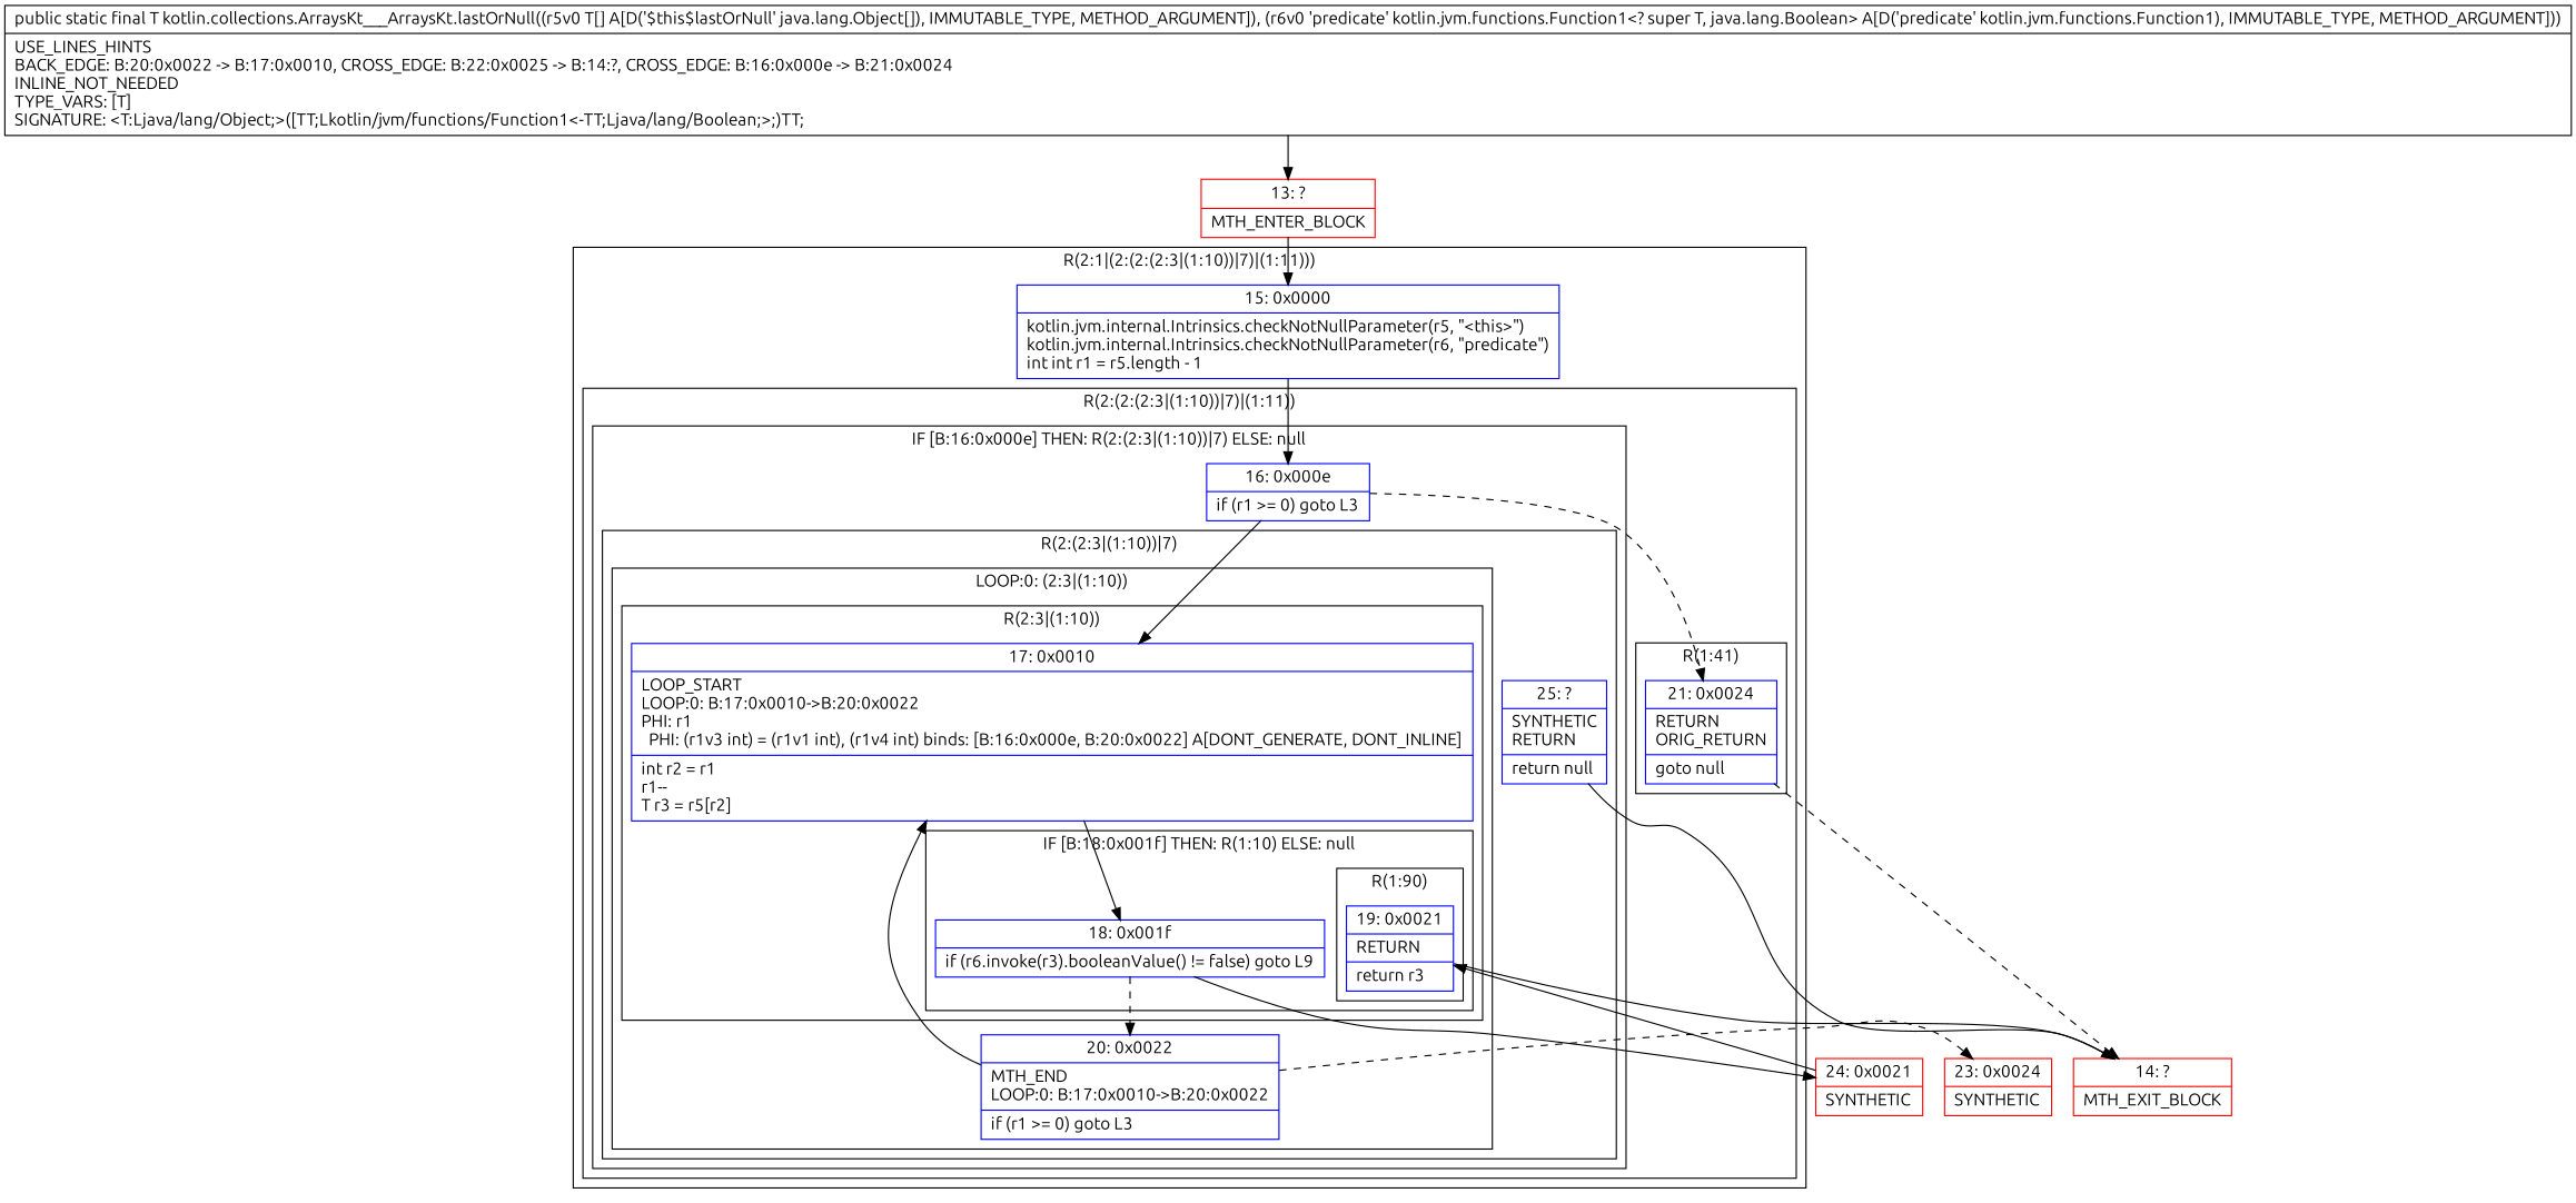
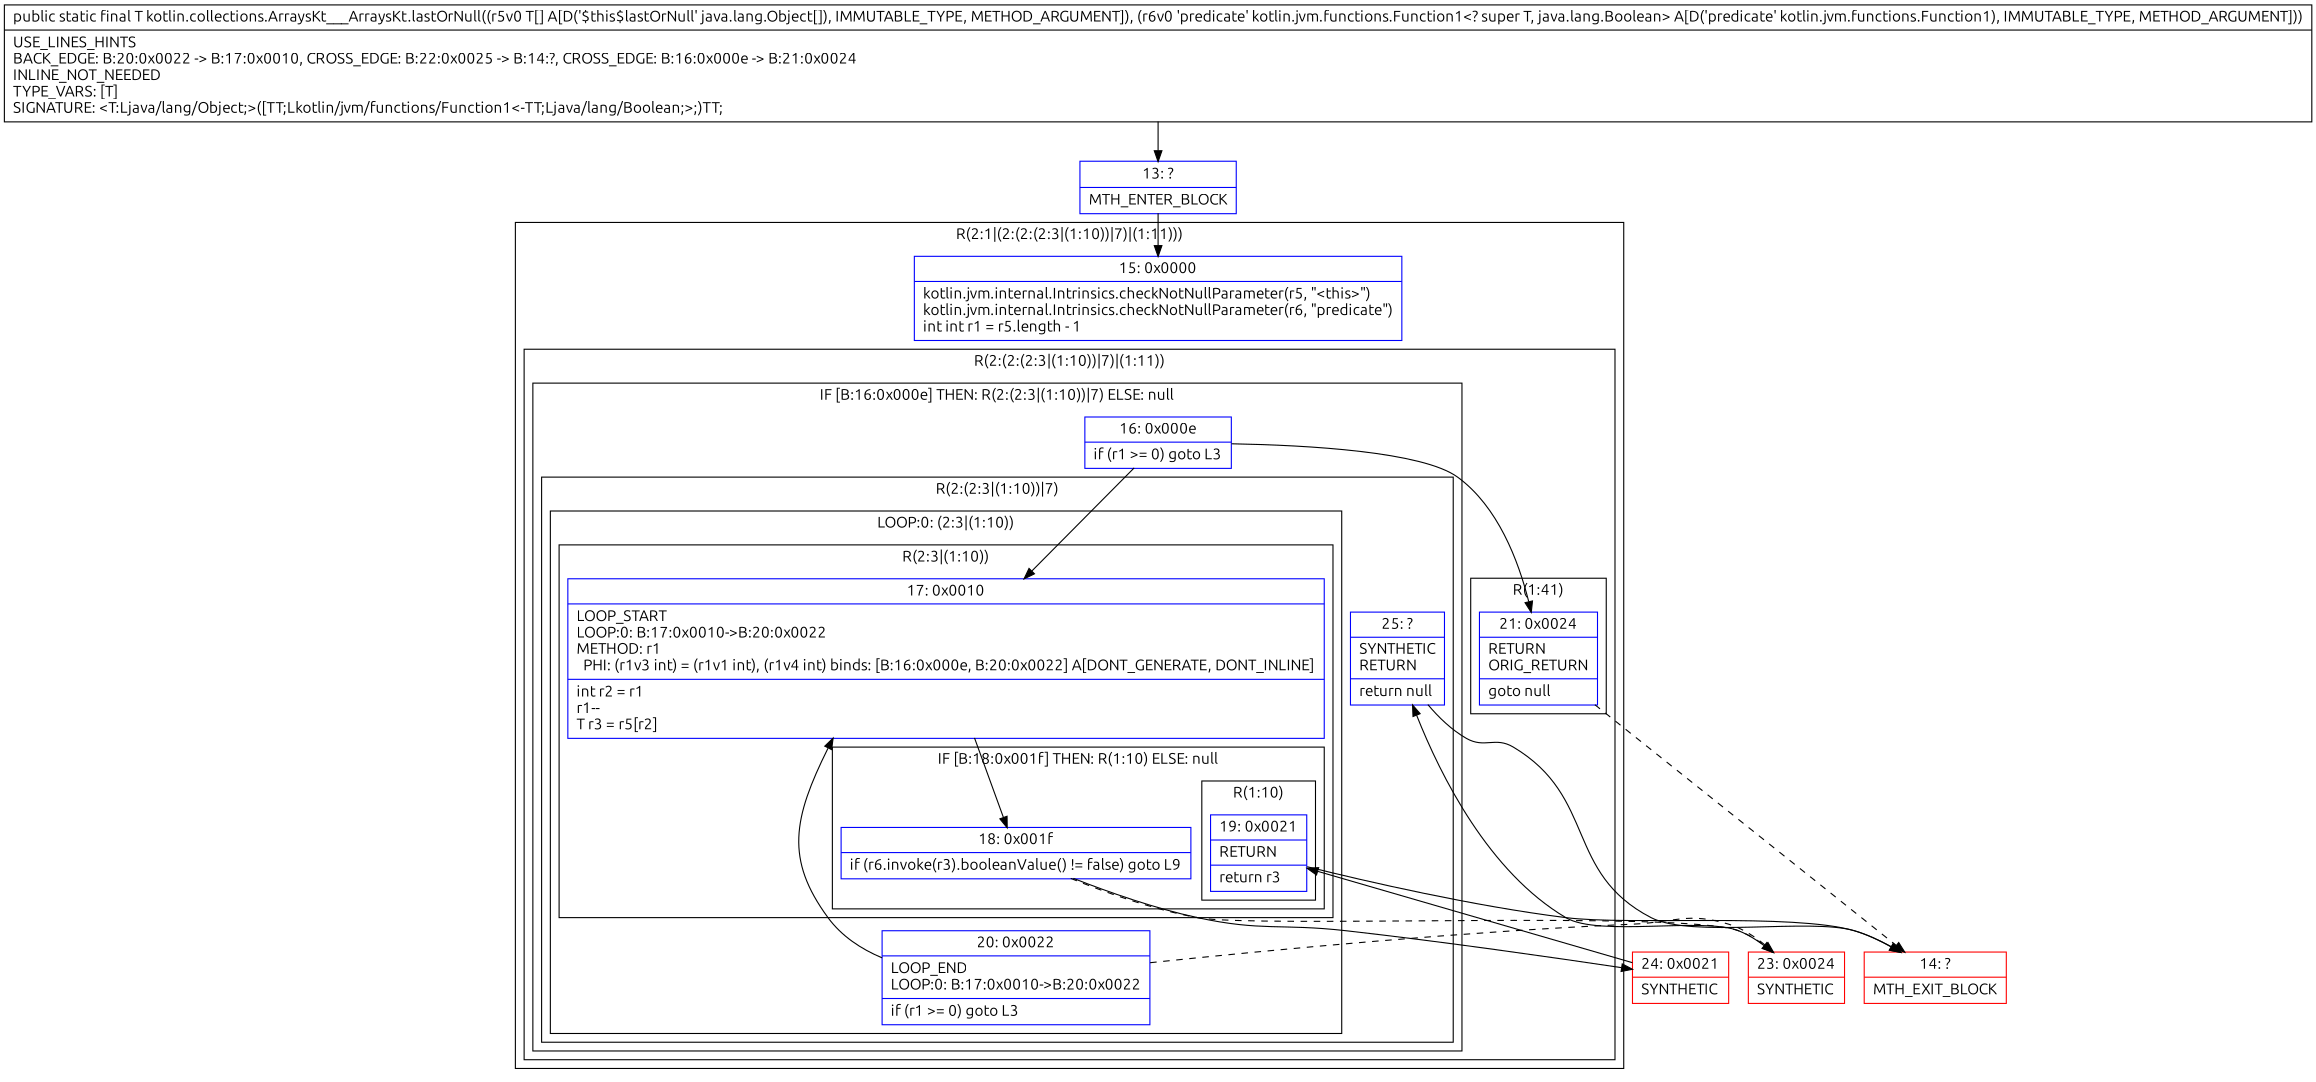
  digraph {
    fontname=Ubuntu
    node [color=blue fontname=Ubuntu shape=record]
    edge [fontname=Ubuntu]
    n1 [label="{19\:\ 0x0021|RETURN\l|return r3\l}"]
    n2 [label="{18\:\ 0x001f|if (r6.invoke(r3).booleanValue() != false) goto L9\l}"]
-   n3 [label="{17\:\ 0x0010|LOOP_START\lLOOP:0: B:17:0x0010\-\>B:20:0x0022\lPHI: r1 \l  PHI: (r1v3 int) = (r1v1 int), (r1v4 int) binds: [B:16:0x000e, B:20:0x0022] A[DONT_GENERATE, DONT_INLINE]\l|int r2 = r1\lr1\-\-\lT r3 = r5[r2]\l}"]
-   n4 [label="{20\:\ 0x0022|MTH_END\lLOOP:0: B:17:0x0010\-\>B:20:0x0022\l|if (r1 \>= 0) goto L3\l}"]
+   n3 [label="{17\:\ 0x0010|LOOP_START\lLOOP:0: B:17:0x0010\-\>B:20:0x0022\lMETHOD: r1 \l  PHI: (r1v3 int) = (r1v1 int), (r1v4 int) binds: [B:16:0x000e, B:20:0x0022] A[DONT_GENERATE, DONT_INLINE]\l|int r2 = r1\lr1\-\-\lT r3 = r5[r2]\l}"]
+   n4 [label="{20\:\ 0x0022|LOOP_END\lLOOP:0: B:17:0x0010\-\>B:20:0x0022\l|if (r1 \>= 0) goto L3\l}"]
    n5 [label="{25\:\ ?|SYNTHETIC\lRETURN\l|return null\l}"]
    n6 [label="{16\:\ 0x000e|if (r1 \>= 0) goto L3\l}"]
    n7 [label="{21\:\ 0x0024|RETURN\lORIG_RETURN\l|goto null\l}"]
    n8 [label="{15\:\ 0x0000|kotlin.jvm.internal.Intrinsics.checkNotNullParameter(r5, \"\<this\>\")\lkotlin.jvm.internal.Intrinsics.checkNotNullParameter(r6, \"predicate\")\lint int r1 = r5.length \- 1\l}"]
    n9 [color=red label="{14\:\ ?|MTH_EXIT_BLOCK\l}"]
    n10 [color=red label="{24\:\ 0x0021|SYNTHETIC\l}"]
    n11 [color=red label="{23\:\ 0x0024|SYNTHETIC\l}"]
-   n12 [color=red label="{13\:\ ?|MTH_ENTER_BLOCK\l}"]
+   n12 [label="{13\:\ ?|MTH_ENTER_BLOCK\l}"]
    n13 [label="{public static final T kotlin.collections.ArraysKt___ArraysKt.lastOrNull((r5v0 T[] A[D('$this$lastOrNull' java.lang.Object[]), IMMUTABLE_TYPE, METHOD_ARGUMENT]), (r6v0 'predicate' kotlin.jvm.functions.Function1\<? super T, java.lang.Boolean\> A[D('predicate' kotlin.jvm.functions.Function1), IMMUTABLE_TYPE, METHOD_ARGUMENT]))  | USE_LINES_HINTS\lBACK_EDGE: B:20:0x0022 \-\> B:17:0x0010, CROSS_EDGE: B:22:0x0025 \-\> B:14:?, CROSS_EDGE: B:16:0x000e \-\> B:21:0x0024\lINLINE_NOT_NEEDED\lTYPE_VARS: [T]\lSIGNATURE: \<T:Ljava\/lang\/Object;\>([TT;Lkotlin\/jvm\/functions\/Function1\<\-TT;Ljava\/lang\/Boolean;\>;)TT;\l}" color=""]
    subgraph cluster_1 {
      label="R(2:1|(2:(2:(2:3|(1:10))|7)|(1:11)))"
      n8
      subgraph cluster_2 {
        label="R(2:(2:(2:3|(1:10))|7)|(1:11))"
        subgraph cluster_3 {
          label="IF [B:16:0x000e] THEN: R(2:(2:3|(1:10))|7) ELSE: null"
          n6
          subgraph cluster_4 {
            label="R(2:(2:3|(1:10))|7)"
            n5
            subgraph cluster_5 {
              label="LOOP:0: (2:3|(1:10))"
              n4
              subgraph cluster_6 {
                label="R(2:3|(1:10))"
                n3
                subgraph cluster_7 {
                  label="IF [B:18:0x001f] THEN: R(1:10) ELSE: null"
                  n2
                  subgraph cluster_8 {
-                   label="R(1:90)"
+                   label="R(1:10)"
                    n1
                  }
                }
              }
            }
          }
        }
        subgraph cluster_9 {
          label="R(1:41)"
          n7
        }
      }
    }
    n1 -> n9
-   n2 -> n4 [style=dashed]
+   n2 -> n11 [style=dashed]
    n2 -> n10
    n3 -> n2
    n4 -> n3
    n4 -> n11 [style=dashed]
    n5 -> n9
    n6 -> n3
-   n6 -> n7 [style=dashed]
+   n6 -> n7 [style=solid]
    n7 -> n9 [style=dashed]
-   n8 -> n6
    n10 -> n1
+   n11 -> n5
    n12 -> n8
    n13 -> n12
  }
